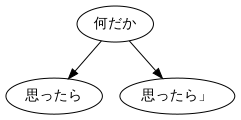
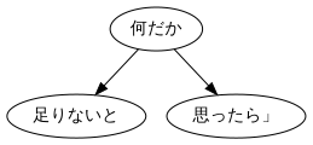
  digraph {
    fontname="Liberation Sans"
    node [fontname="Liberation Sans"]
    edge [fontname="Liberation Sans"]
    n1 [label="何だか"]
-   n2 [label="思ったら"]
+   n2 [label="足りないと"]
    n3 [label="思ったら」"]
    n1 -> n2
    n1 -> n3
  }
